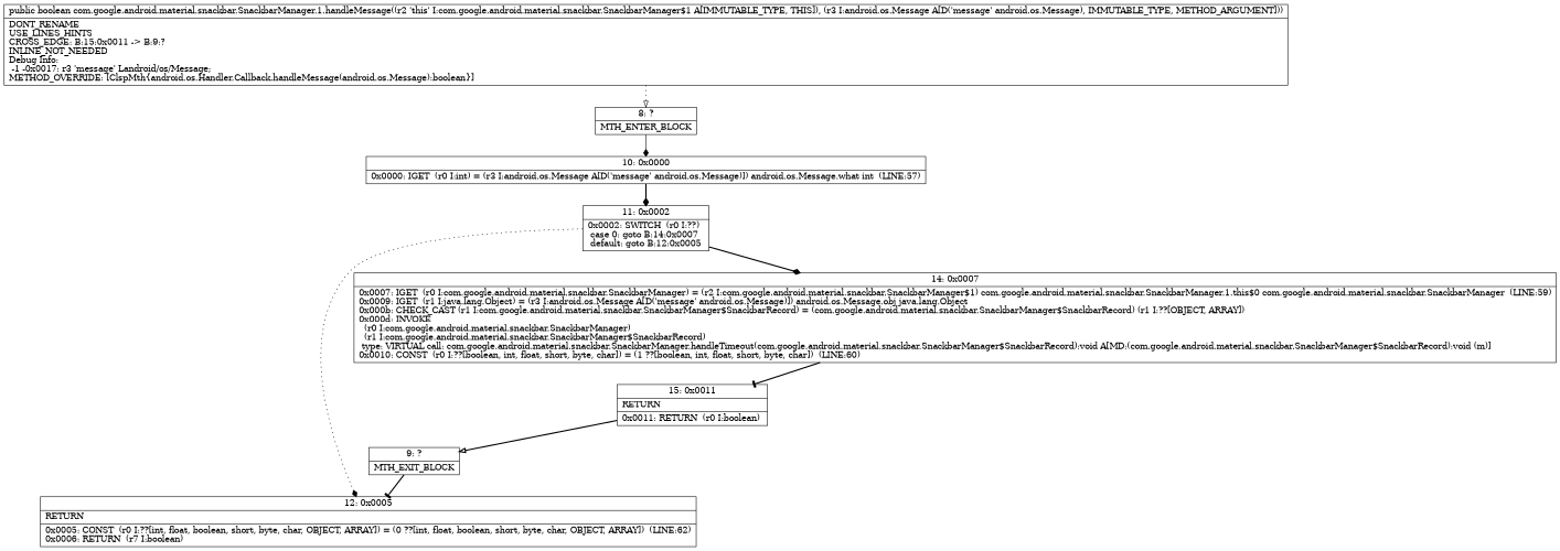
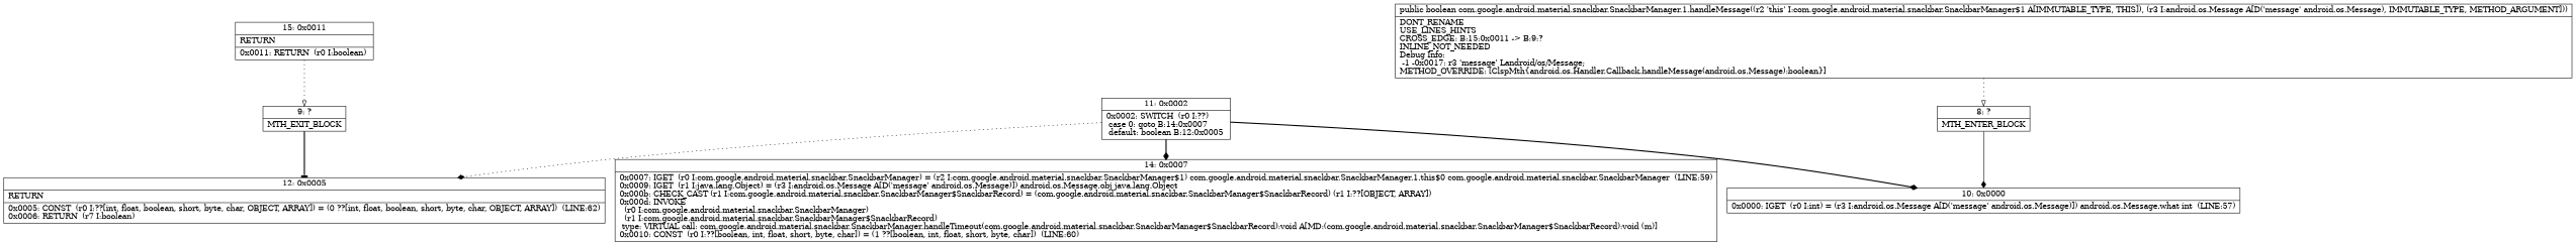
  digraph {
    node [shape=record]
    edge [arrowhead=diamond style=bold]
    n1 [label="{8\:\ ?|MTH_ENTER_BLOCK\l}"]
    n2 [label="{10\:\ 0x0000|0x0000: IGET  (r0 I:int) = (r3 I:android.os.Message A[D('message' android.os.Message)]) android.os.Message.what int  (LINE:57)\l}"]
-   n3 [label="{11\:\ 0x0002|0x0002: SWITCH  (r0 I:??)\l case 0: goto B:14:0x0007\l default: goto B:12:0x0005 \l}"]
+   n3 [label="{11\:\ 0x0002|0x0002: SWITCH  (r0 I:??)\l case 0: goto B:14:0x0007\l default: boolean B:12:0x0005 \l}"]
    n4 [label="{12\:\ 0x0005|RETURN\l|0x0005: CONST  (r0 I:??[int, float, boolean, short, byte, char, OBJECT, ARRAY]) = (0 ??[int, float, boolean, short, byte, char, OBJECT, ARRAY])  (LINE:62)\l0x0006: RETURN  (r7 I:boolean) \l}"]
    n5 [label="{14\:\ 0x0007|0x0007: IGET  (r0 I:com.google.android.material.snackbar.SnackbarManager) = (r2 I:com.google.android.material.snackbar.SnackbarManager$1) com.google.android.material.snackbar.SnackbarManager.1.this$0 com.google.android.material.snackbar.SnackbarManager  (LINE:59)\l0x0009: IGET  (r1 I:java.lang.Object) = (r3 I:android.os.Message A[D('message' android.os.Message)]) android.os.Message.obj java.lang.Object \l0x000b: CHECK_CAST (r1 I:com.google.android.material.snackbar.SnackbarManager$SnackbarRecord) = (com.google.android.material.snackbar.SnackbarManager$SnackbarRecord) (r1 I:??[OBJECT, ARRAY]) \l0x000d: INVOKE  \l  (r0 I:com.google.android.material.snackbar.SnackbarManager)\l  (r1 I:com.google.android.material.snackbar.SnackbarManager$SnackbarRecord)\l type: VIRTUAL call: com.google.android.material.snackbar.SnackbarManager.handleTimeout(com.google.android.material.snackbar.SnackbarManager$SnackbarRecord):void A[MD:(com.google.android.material.snackbar.SnackbarManager$SnackbarRecord):void (m)]\l0x0010: CONST  (r0 I:??[boolean, int, float, short, byte, char]) = (1 ??[boolean, int, float, short, byte, char])  (LINE:60)\l}"]
    n6 [label="{15\:\ 0x0011|RETURN\l|0x0011: RETURN  (r0 I:boolean) \l}"]
    n7 [label="{9\:\ ?|MTH_EXIT_BLOCK\l}"]
    n8 [label="{public boolean com.google.android.material.snackbar.SnackbarManager.1.handleMessage((r2 'this' I:com.google.android.material.snackbar.SnackbarManager$1 A[IMMUTABLE_TYPE, THIS]), (r3 I:android.os.Message A[D('message' android.os.Message), IMMUTABLE_TYPE, METHOD_ARGUMENT]))  | DONT_RENAME\lUSE_LINES_HINTS\lCROSS_EDGE: B:15:0x0011 \-\> B:9:?\lINLINE_NOT_NEEDED\lDebug Info:\l  \-1 \-0x0017: r3 'message' Landroid\/os\/Message;\lMETHOD_OVERRIDE: [ClspMth\{android.os.Handler.Callback.handleMessage(android.os.Message):boolean\}]\l}"]
    n1 -> n2 [style=solid]
-   n2 -> n3
+   n3 -> n2
    n3 -> n4 [style=dotted]
    n3 -> n5
-   n5 -> n6 [arrowhead=tee]
-   n6 -> n7 [arrowhead=onormal]
+   n6 -> n7 [arrowhead=onormal style=dotted]
    n7 -> n4 [arrowhead=tee]
    n8 -> n1 [arrowhead=onormal style=dotted]
  }
